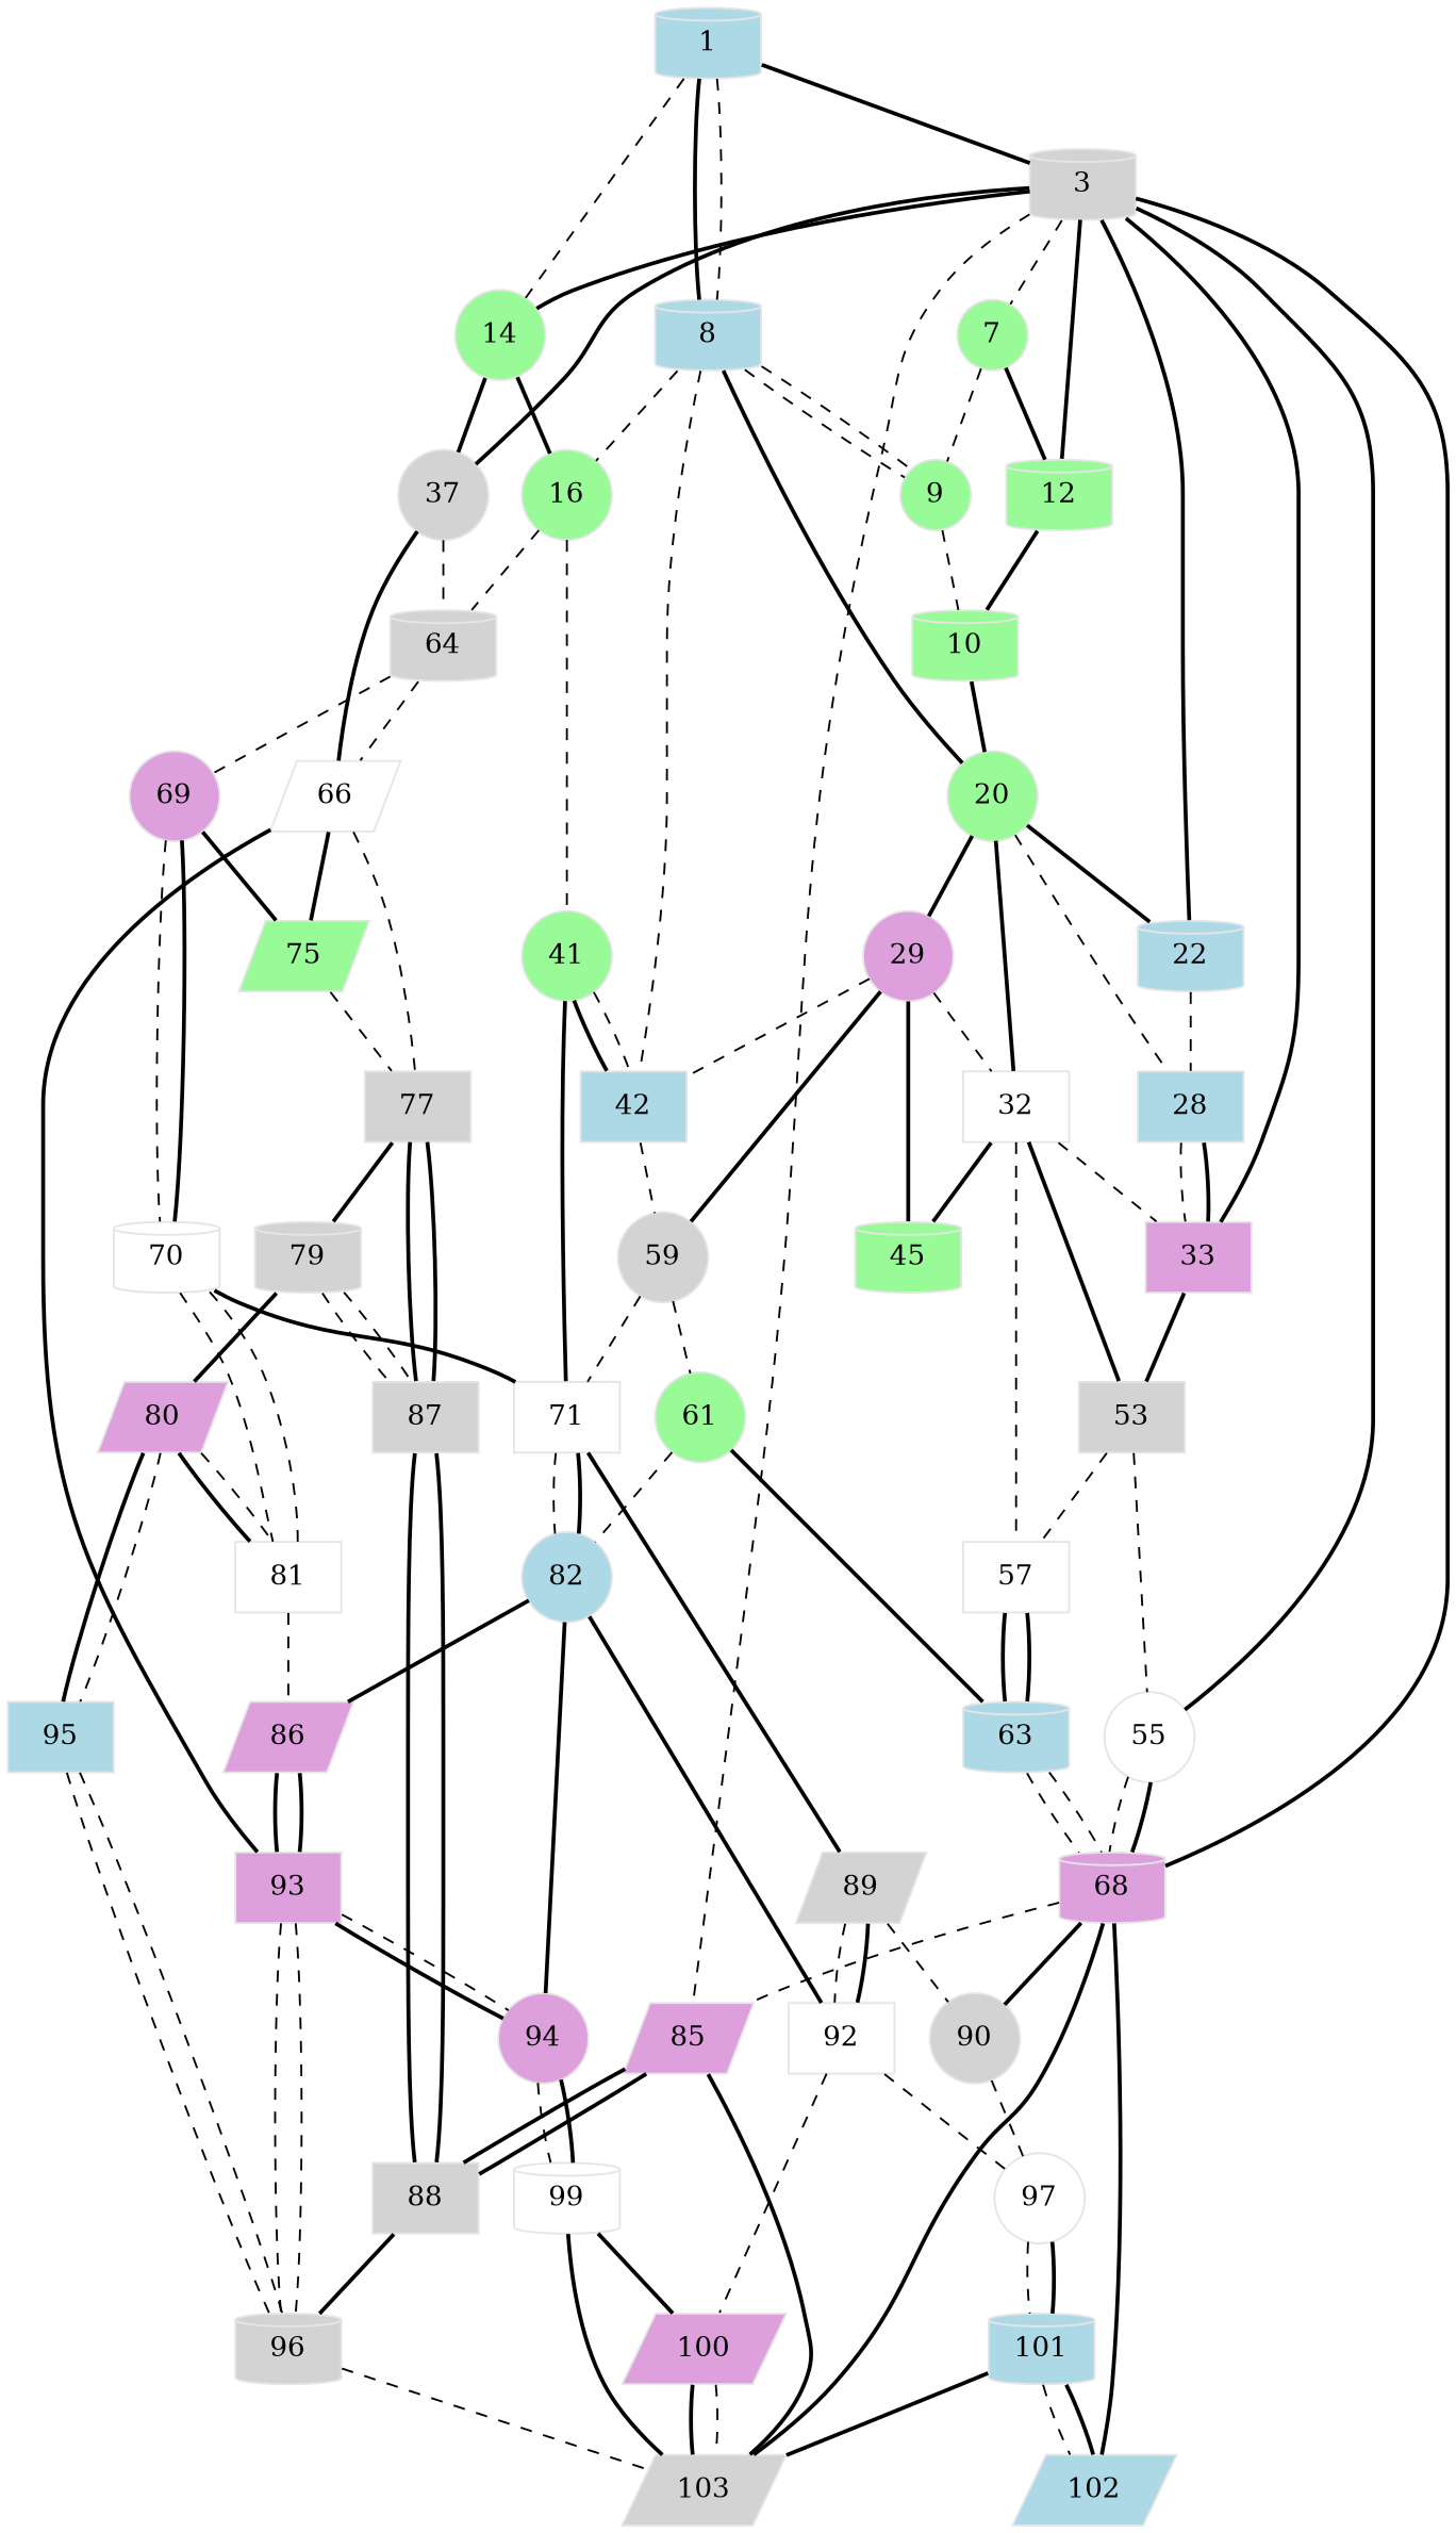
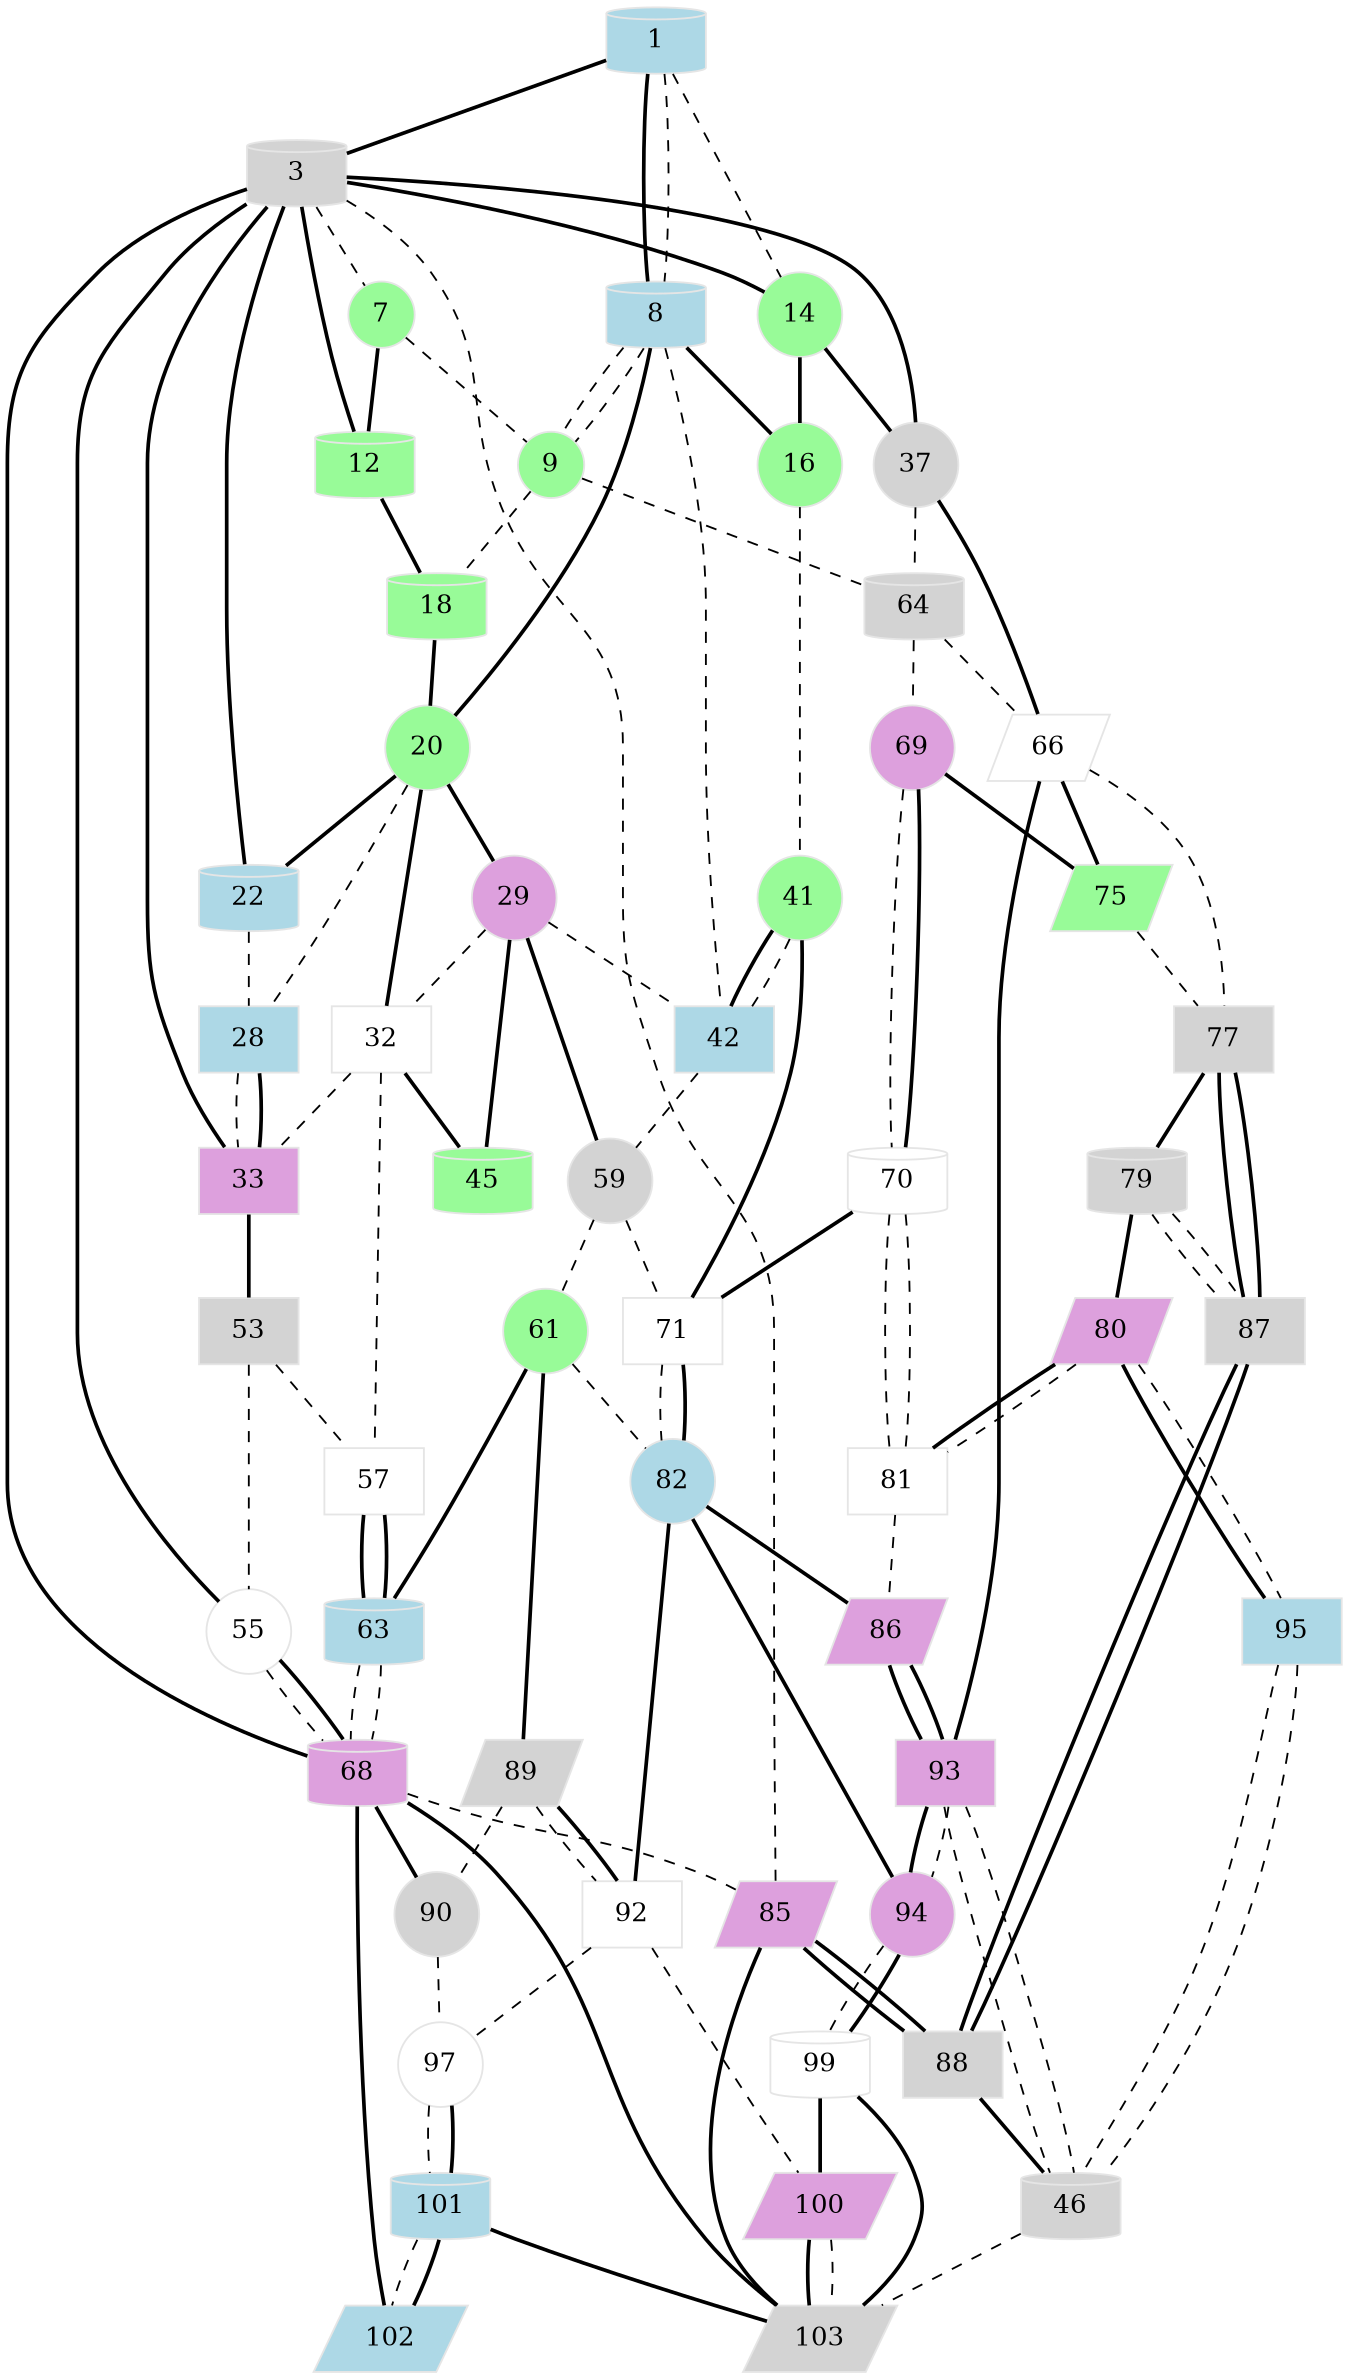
  graph {
    node [color=gray90 fillcolor=lightgrey shape=circle style=filled]
    edge [style=bold]
    1 [fillcolor=lightblue shape=cylinder super="+2"]
    3 [shape=cylinder super="+35+4"]
    8 [fillcolor=lightblue shape=cylinder super="+17"]
    14 [fillcolor=palegreen super="+15+36"]
    7 [fillcolor=palegreen super="+11"]
    12 [fillcolor=palegreen shape=cylinder]
    22 [fillcolor=lightblue shape=cylinder super="+23"]
    33 [fillcolor=plum shape=box super="+44"]
    37 [super="+38+58"]
    55 [fillcolor=white]
    68 [fillcolor=plum shape=cylinder super="+73"]
    85 [fillcolor=plum shape=parallelogram super="+108"]
    9 [fillcolor=palegreen super="+10"]
    16 [fillcolor=palegreen super="+40"]
    20 [fillcolor=palegreen super="+21+26"]
    42 [fillcolor=lightblue shape=box super="+47"]
-   18 [fillcolor=palegreen shape=cylinder super="+19" label=10]
+   18 [fillcolor=palegreen shape=cylinder super="+19"]
    28 [fillcolor=lightblue shape=box]
    53 [shape=box super="+54"]
    64 [shape=cylinder super="+65"]
    66 [fillcolor=white shape=parallelogram super="+76+67"]
    90
    102 [fillcolor=lightblue shape=parallelogram]
    103 [shape=parallelogram super="+105"]
    88 [shape=box super="+104"]
    41 [fillcolor=palegreen]
    29 [fillcolor=plum super="+30"]
    32 [fillcolor=white shape=box super="+43"]
    59 [super="+60"]
    71 [fillcolor=white shape=box super="+72"]
    69 [fillcolor=plum]
    45 [fillcolor=palegreen shape=cylinder]
    57 [fillcolor=white shape=box]
    61 [fillcolor=palegreen super="+62"]
    63 [fillcolor=lightblue shape=cylinder]
    75 [fillcolor=palegreen shape=parallelogram]
    77 [shape=box super="+78"]
    93 [fillcolor=plum shape=box]
    82 [fillcolor=lightblue super="+83"]
    89 [shape=parallelogram]
    86 [fillcolor=plum shape=parallelogram]
    92 [fillcolor=white shape=box super="+98"]
    94 [fillcolor=plum]
    70 [fillcolor=white shape=cylinder]
    79 [shape=cylinder]
    87 [shape=box]
    97 [fillcolor=white]
    81 [fillcolor=white shape=box]
    80 [fillcolor=plum shape=parallelogram]
    95 [fillcolor=lightblue shape=box]
-   96 [shape=cylinder]
+   96 [shape=cylinder label=46]
    100 [fillcolor=plum shape=parallelogram]
    99 [fillcolor=white shape=cylinder]
    101 [fillcolor=lightblue shape=cylinder]
    1 -- 3
    1 -- 8
    1 -- 8 [style=dashed]
    1 -- 14 [style=dashed]
    3 -- 14
    3 -- 7 [style=dashed]
    3 -- 12
    3 -- 22 [weight=2]
    3 -- 33
    3 -- 37
    3 -- 55
    3 -- 68
    3 -- 85 [style=dashed]
    8 -- 9 [style=dashed]
    8 -- 9 [style=dashed]
-   8 -- 16 [style=dashed]
+   8 -- 16
    8 -- 20
    8 -- 42 [style=dashed weight=2]
    14 -- 37 [weight=2]
    14 -- 16 [weight=2]
    7 -- 12
    7 -- 9 [style=dashed]
    12 -- 18
    22 -- 28 [style=dashed]
    33 -- 53
    37 -- 64 [style=dashed]
    37 -- 66
    55 -- 68 [style=dashed]
    55 -- 68
    68 -- 85 [style=dashed]
    68 -- 90
    68 -- 102 [weight=2]
    68 -- 103
    85 -- 103
    85 -- 88 [weight=2]
    85 -- 88
    9 -- 18 [style=dashed weight=2]
-   16 -- 64 [style=dashed]
+   9 -- 64 [style=dashed]
    16 -- 41 [style=dashed]
    20 -- 22
    20 -- 28 [style=dashed]
    20 -- 29
    20 -- 32
    42 -- 59 [style=dashed]
    18 -- 20
    28 -- 33 [style=dashed]
    28 -- 33
    53 -- 55 [style=dashed]
    53 -- 57 [style=dashed]
    64 -- 66 [style=dashed]
    64 -- 69 [style=dashed]
    66 -- 75
    66 -- 77 [style=dashed]
    66 -- 93
    90 -- 97 [style=dashed]
    88 -- 96
    41 -- 42
    41 -- 42 [style=dashed]
    41 -- 71
    29 -- 42 [style=dashed weight=2]
    29 -- 32 [style=dashed]
    29 -- 59
    29 -- 45 [weight=2]
    32 -- 33 [style=dashed]
-   32 -- 53
    32 -- 45
    32 -- 57 [style=dashed]
    59 -- 71 [style=dashed]
    59 -- 61 [style=dashed]
    71 -- 82 [style=dashed]
    71 -- 82
    69 -- 75
    69 -- 70 [style=dashed]
    69 -- 70
    57 -- 63
    57 -- 63
    61 -- 63
    61 -- 82 [style=dashed]
-   71 -- 89
+   61 -- 89
    63 -- 68 [style=dashed]
    63 -- 68 [style=dashed]
    75 -- 77 [style=dashed]
    77 -- 79
    77 -- 87
    77 -- 87
    93 -- 94
    93 -- 94 [style=dashed]
    93 -- 96 [style=dashed]
    93 -- 96 [style=dashed]
    82 -- 86
    82 -- 92
    82 -- 94
    89 -- 90 [style=dashed]
    89 -- 92 [style=dashed]
    89 -- 92
    86 -- 93
    86 -- 93
    92 -- 97 [style=dashed]
    92 -- 100 [style=dashed]
    94 -- 99 [style=dashed]
    94 -- 99
    70 -- 71
    70 -- 81 [style=dashed]
    70 -- 81 [style=dashed]
    79 -- 87 [style=dashed]
    79 -- 87 [style=dashed]
    79 -- 80
    87 -- 88
    87 -- 88
    97 -- 101 [style=dashed]
    97 -- 101
    81 -- 86 [style=dashed]
    80 -- 81
    80 -- 81 [style=dashed]
    80 -- 95
    80 -- 95 [style=dashed]
    95 -- 96 [style=dashed]
    95 -- 96 [style=dashed]
    96 -- 103 [style=dashed]
    100 -- 103
    100 -- 103 [style=dashed]
    99 -- 103
    99 -- 100
    101 -- 102 [style=dashed]
    101 -- 102
    101 -- 103
  }
